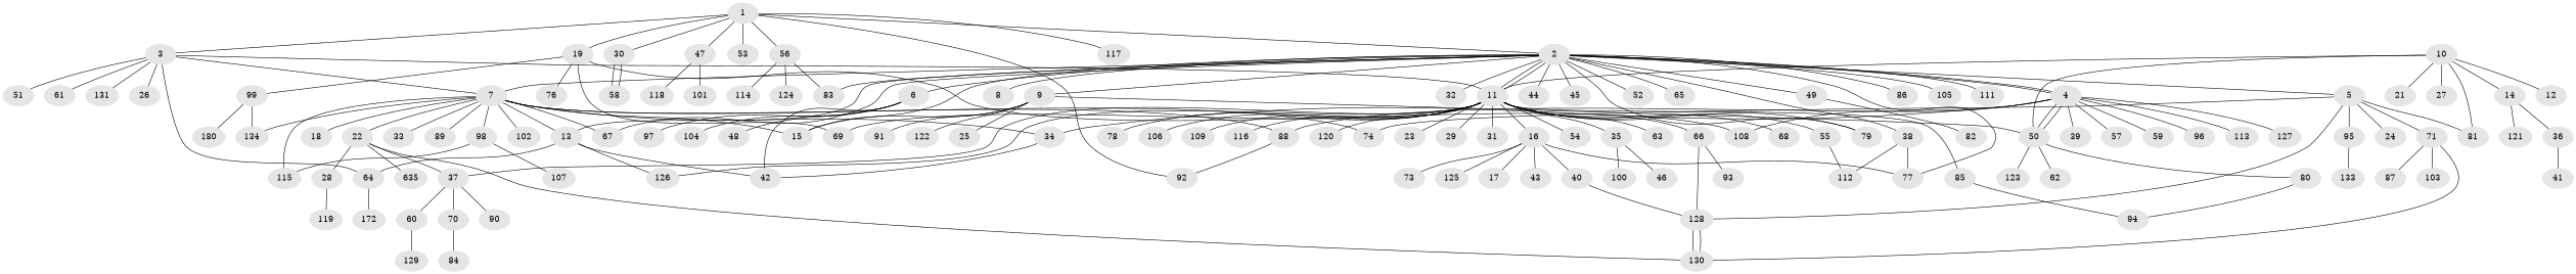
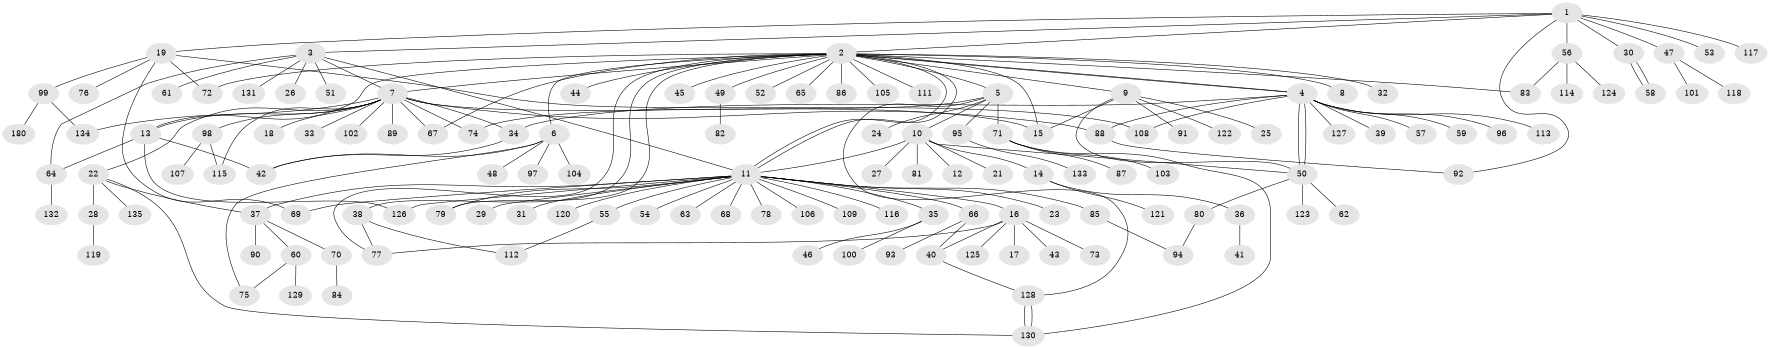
  graph {
    node [color=gray90 style=filled]
    1
    2
    3
    19
    30
    47
    53
    56
    92
    117
    4
    5
    6
    7
    8
    9
    11
    13
    15
    32
    38
    44
    45
    49
    52
    65
    67
+   72
    77
    79
    83
    86
    105
    111
    26
    51
    61
    64
    131
    108
    69
    76
    99
    58
    101
    118
    114
    124
    34
    39
    50
    57
    59
    88
    96
    113
    127
    10
    24
    71
    74
    95
    128
    42
    48
+   75
    97
    104
    18
    22
    33
    89
    98
    102
    115
    134
    25
    91
    122
    16
    23
    29
    31
    35
    37
    54
    55
    63
    66
    68
    78
    85
    106
    109
    116
    120
    126
    112
    82
-   132 [label=172]
+   132
    62
    80
    123
    12
    14
    21
    27
    81
    130
    87
    103
    133
    28
-   135 [label=635]
+   135
    107
    36
    121
    17
    40
    43
    73
    125
    46
    100
    60
    70
    90
    93
    94
    41
    n131 [label=180]
    119
    129
    84
    1 -- 2
    1 -- 3
    1 -- 19
    1 -- 30
    1 -- 47
    1 -- 53
    1 -- 56
    1 -- 92
    1 -- 117
    2 -- 4
    2 -- 4
    2 -- 5
    2 -- 6
    2 -- 7
    2 -- 8
    2 -- 9
    2 -- 11
    2 -- 11
    2 -- 13
    2 -- 15
    2 -- 32
    2 -- 38
    2 -- 44
    2 -- 45
    2 -- 49
    2 -- 52
    2 -- 65
    2 -- 67
+   2 -- 72
    2 -- 77
    2 -- 79
    2 -- 83
    2 -- 86
    2 -- 105
    2 -- 111
    3 -- 7
    3 -- 11
    3 -- 26
    3 -- 51
    3 -- 61
    3 -- 64
    3 -- 131
+   19 -- 72
    19 -- 108
    19 -- 69
    19 -- 76
    19 -- 99
    30 -- 58
    30 -- 58
    47 -- 101
    47 -- 118
    56 -- 83
    56 -- 114
    56 -- 124
    4 -- 108
    4 -- 34
    4 -- 39
    4 -- 50
    4 -- 50
    4 -- 57
    4 -- 59
    4 -- 88
    4 -- 96
    4 -- 113
    4 -- 127
-   5 -- 81
+   5 -- 10
    5 -- 24
    5 -- 71
    5 -- 74
    5 -- 95
    5 -- 128
    6 -- 42
    6 -- 48
+   6 -- 75
    6 -- 97
    6 -- 104
    7 -- 13
    7 -- 15
    7 -- 67
    7 -- 34
    7 -- 88
    7 -- 74
    7 -- 18
    7 -- 22
    7 -- 33
    7 -- 89
    7 -- 98
    7 -- 102
    7 -- 115
    7 -- 134
    9 -- 15
    9 -- 50
    9 -- 25
    9 -- 91
    9 -- 122
    11 -- 79
    11 -- 69
    11 -- 16
    11 -- 23
    11 -- 29
    11 -- 31
    11 -- 35
    11 -- 37
    11 -- 54
    11 -- 55
    11 -- 63
    11 -- 66
    11 -- 68
    11 -- 78
    11 -- 85
    11 -- 106
    11 -- 109
    11 -- 116
    11 -- 120
    11 -- 126
    13 -- 64
    13 -- 42
    13 -- 126
    38 -- 77
    38 -- 112
    49 -- 82
    64 -- 132
    99 -- 134
    99 -- n131
    34 -- 42
    50 -- 62
    50 -- 80
    50 -- 123
    88 -- 92
    10 -- 11
    10 -- 50
    10 -- 12
    10 -- 14
    10 -- 21
    10 -- 27
    10 -- 81
    71 -- 130
    71 -- 87
    71 -- 103
    95 -- 133
    128 -- 130
    128 -- 130
    22 -- 37
    22 -- 130
    22 -- 28
    22 -- 135
    98 -- 115
    98 -- 107
    16 -- 77
    16 -- 17
    16 -- 40
    16 -- 43
    16 -- 73
    16 -- 125
    35 -- 46
    35 -- 100
    37 -- 60
    37 -- 70
    37 -- 90
    55 -- 112
-   66 -- 128
+   66 -- 40
    66 -- 93
    85 -- 94
    80 -- 94
    14 -- 36
    14 -- 121
    28 -- 119
    36 -- 41
    40 -- 128
+   60 -- 75
    60 -- 129
    70 -- 84
  }
